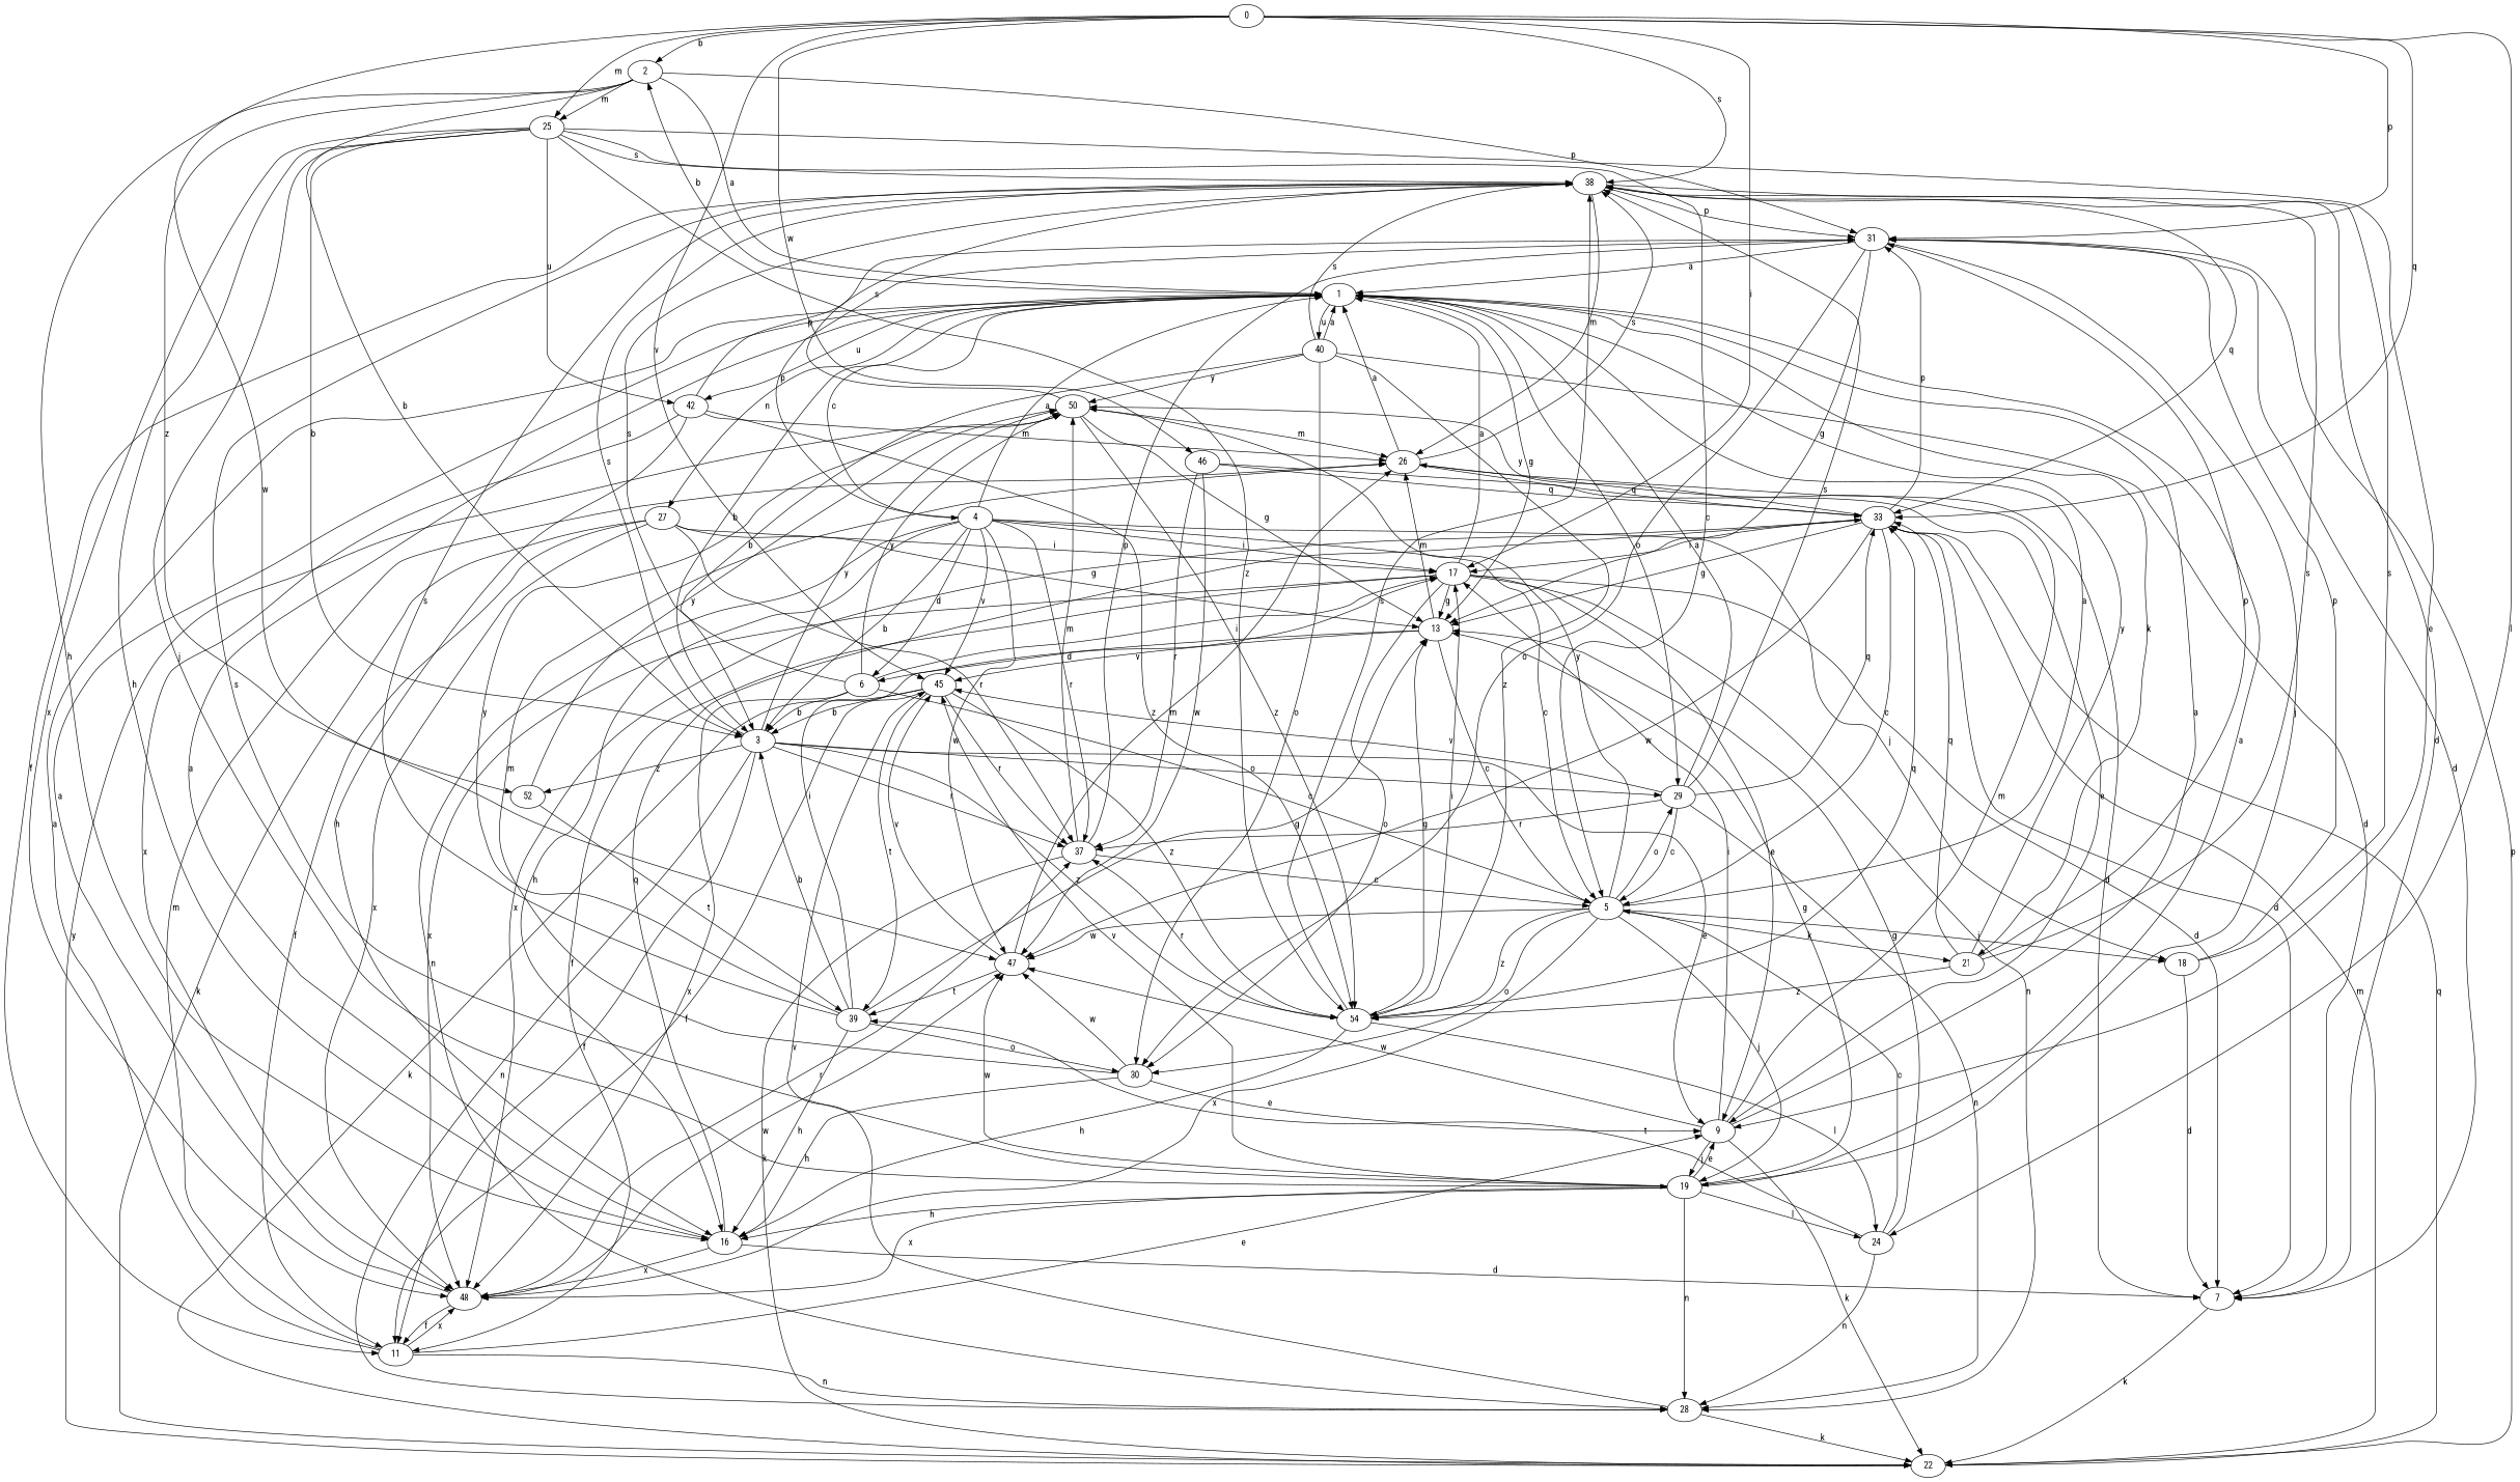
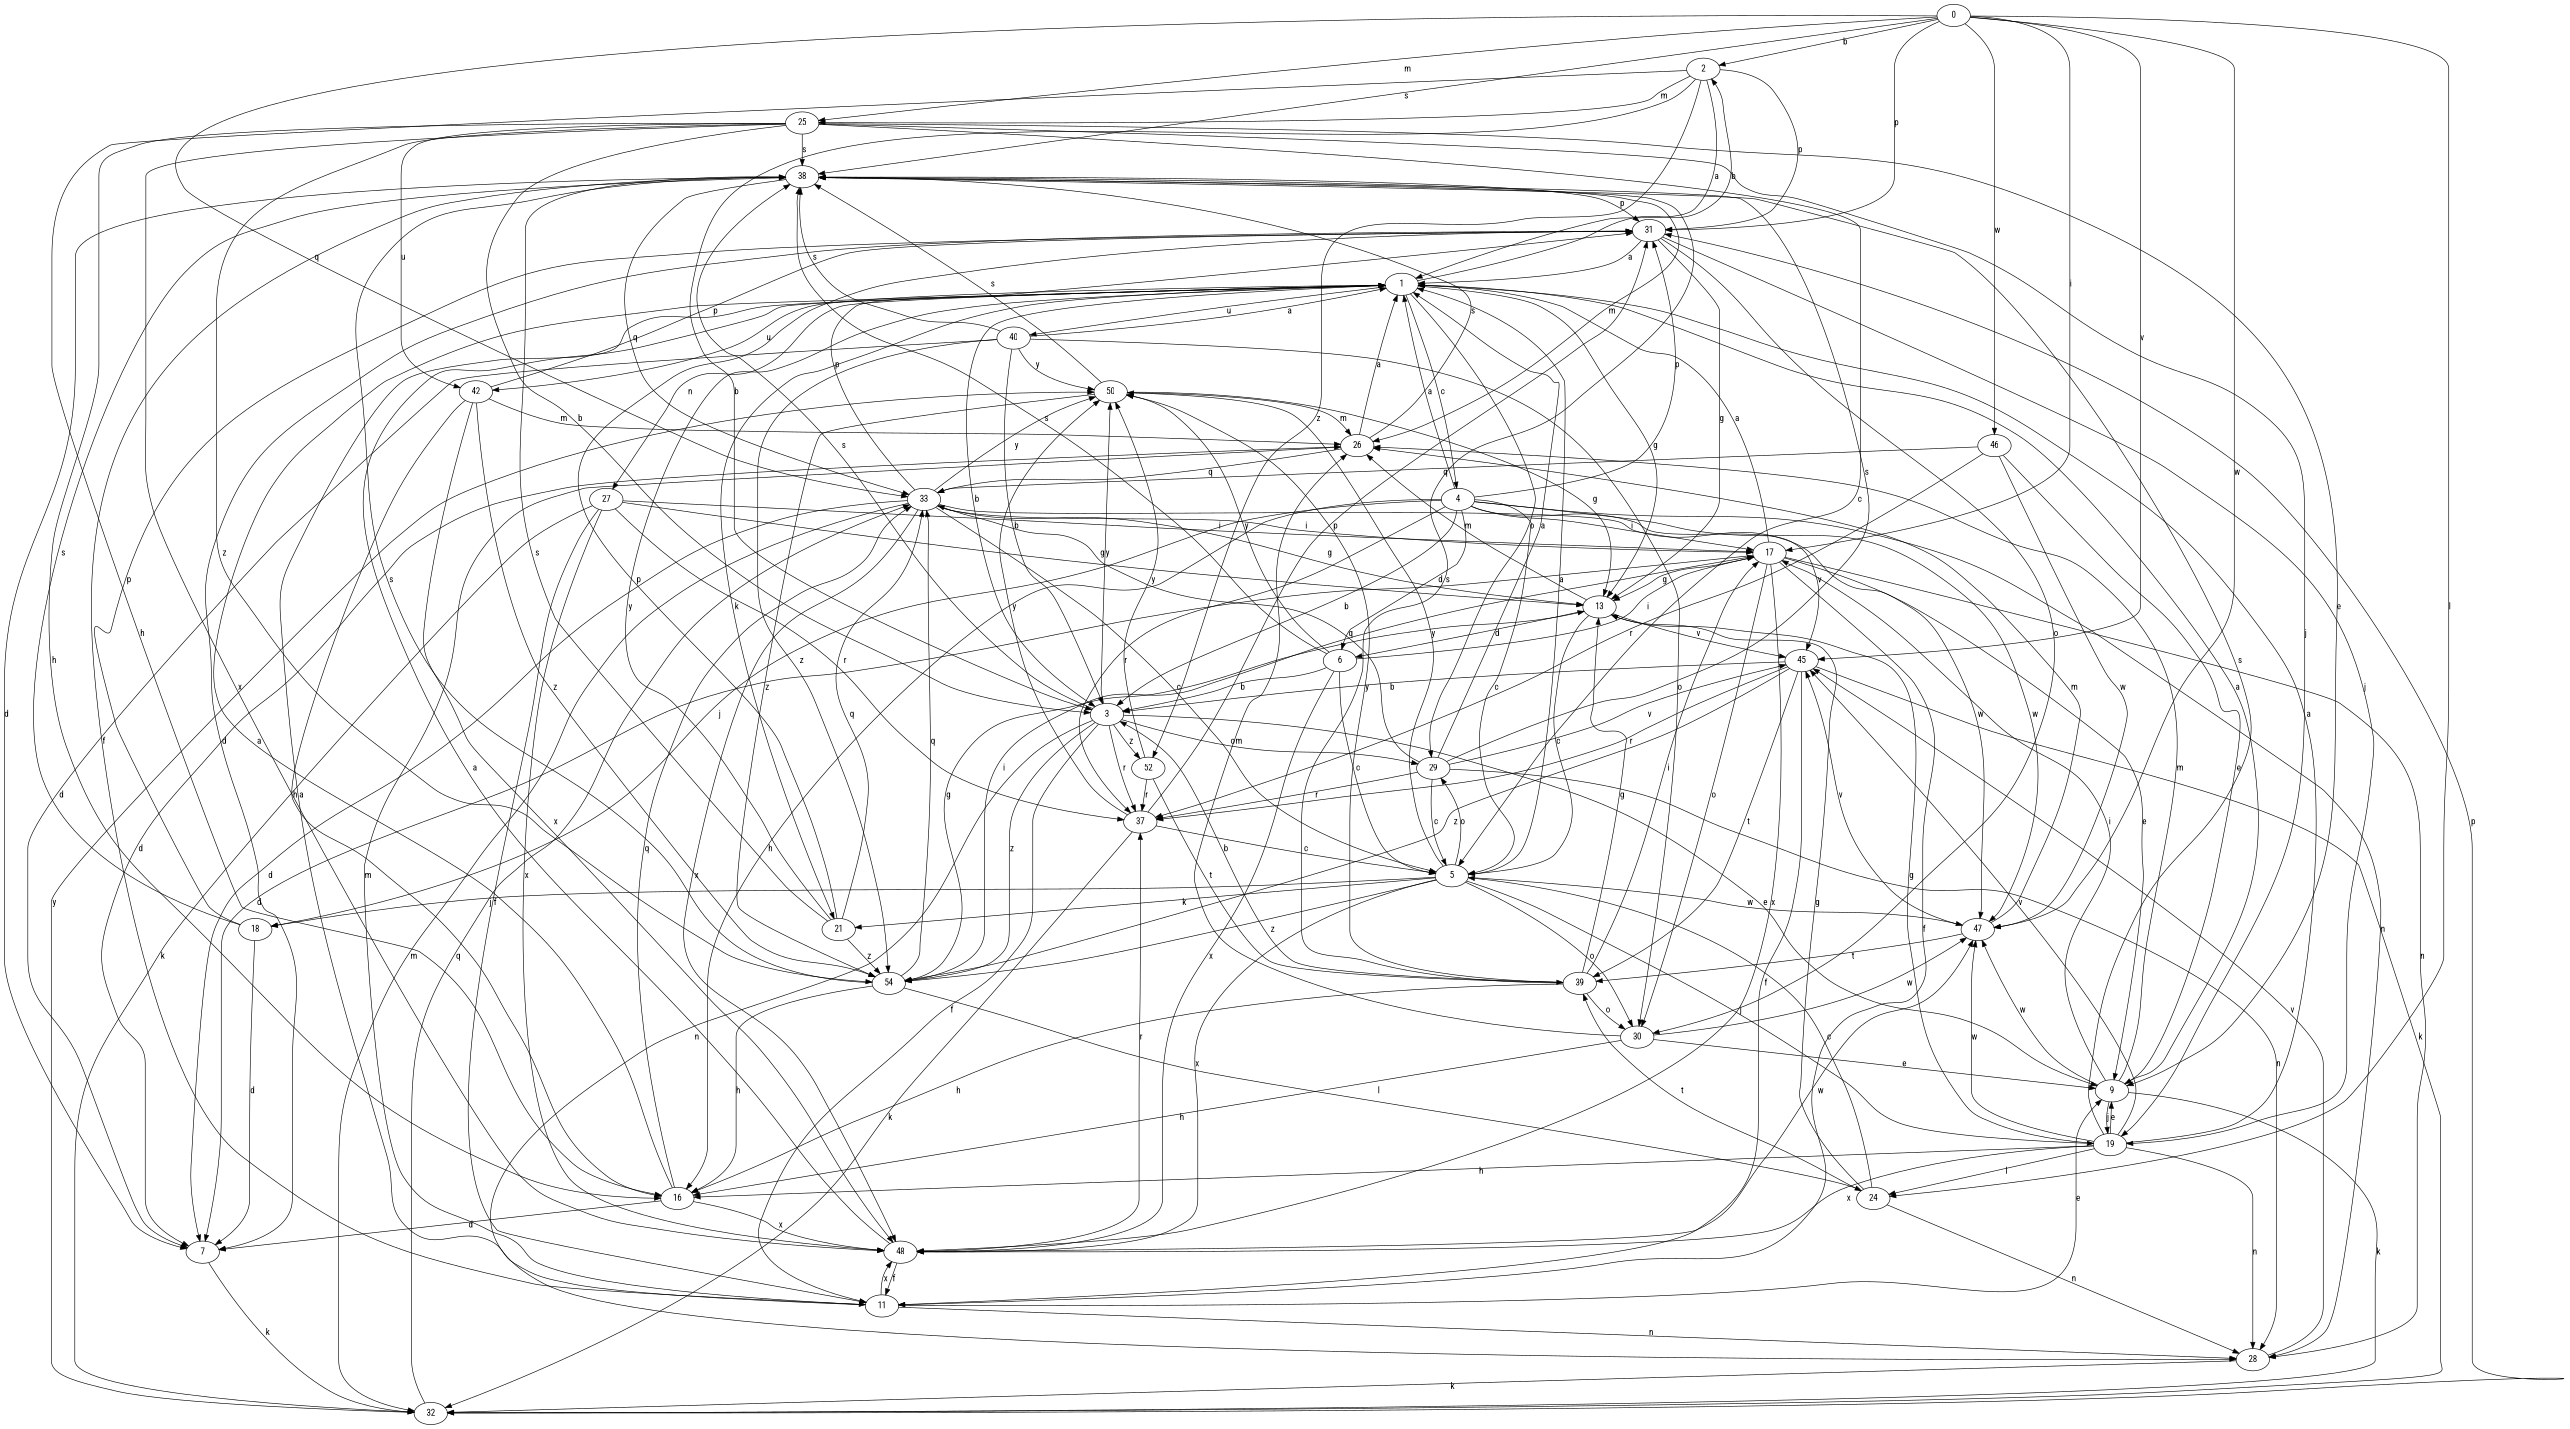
  strict digraph {
    fontname="Roboto Condensed"
    node [fontname="Roboto Condensed"]
    edge [fontname="Roboto Condensed"]
    0
    2
    17
    24
    25
    31
    33
    38
    45
    46
    47
    1
    3
    16
    52
    13
    9
    11
    28
    30
    48
    7
    5
    39
    42
    54
    19
    50
-   22
+   22 [label=32]
    26
    n31 [label=37]
    4
    21
    27
    29
    40
    6
    18
    0 -> 2 [label=b]
    0 -> 17 [label=i]
    0 -> 24 [label=l]
    0 -> 25 [label=m]
    0 -> 31 [label=p]
    0 -> 33 [label=q]
    0 -> 38 [label=s]
    0 -> 45 [label=v]
    0 -> 46 [label=w]
    0 -> 47 [label=w]
    2 -> 25 [label=m]
    2 -> 31 [label=p]
    2 -> 1 [label=a]
    2 -> 3 [label=b]
    2 -> 16 [label=h]
    2 -> 52 [label=z]
    17 -> 1 [label=a]
    17 -> 13 [label=g]
    17 -> 9 [label=e]
    17 -> 11 [label=f]
    17 -> 28 [label=n]
    17 -> 30 [label=o]
    17 -> 48 [label=x]
    17 -> 7 [label=d]
    24 -> 13 [label=g]
    24 -> 28 [label=n]
    24 -> 5 [label=c]
    24 -> 39 [label=t]
    25 -> 38 [label=s]
    25 -> 3 [label=b]
    25 -> 16 [label=h]
    25 -> 9 [label=e]
    25 -> 48 [label=x]
    25 -> 5 [label=c]
    25 -> 42 [label=u]
    25 -> 54 [label=z]
    25 -> 19 [label=j]
    31 -> 1 [label=a]
    31 -> 13 [label=g]
    31 -> 30 [label=o]
    31 -> 7 [label=d]
    31 -> 19 [label=j]
    33 -> 17 [label=i]
    33 -> 31 [label=p]
    33 -> 47 [label=w]
    33 -> 13 [label=g]
    33 -> 48 [label=x]
    33 -> 7 [label=d]
    33 -> 5 [label=c]
    33 -> 50 [label=y]
    33 -> 22 [label=m]
    38 -> 31 [label=p]
    38 -> 33 [label=q]
    38 -> 11 [label=f]
    38 -> 7 [label=d]
    38 -> 26 [label=m]
    45 -> 3 [label=b]
    45 -> 11 [label=f]
    45 -> 39 [label=t]
    45 -> 54 [label=z]
    45 -> 22 [label=k]
    45 -> n31 [label=r]
    46 -> 33 [label=q]
    46 -> 47 [label=w]
    46 -> 9 [label=e]
    46 -> n31 [label=r]
    47 -> 45 [label=v]
    47 -> 39 [label=t]
    47 -> 26 [label=m]
    1 -> 2 [label=b]
    1 -> 3 [label=b]
    1 -> 13 [label=g]
    1 -> 42 [label=u]
    1 -> 4 [label=c]
    1 -> 21 [label=k]
    1 -> 27 [label=n]
    1 -> 29 [label=o]
    1 -> 40 [label=u]
    3 -> 38 [label=s]
    3 -> 52 [label=z]
    3 -> 9 [label=e]
    3 -> 11 [label=f]
    3 -> 28 [label=n]
    3 -> 54 [label=z]
    3 -> 50 [label=y]
    3 -> n31 [label=r]
    3 -> 29 [label=o]
    16 -> 33 [label=q]
    16 -> 1 [label=a]
    16 -> 48 [label=x]
    16 -> 7 [label=d]
    52 -> 39 [label=t]
    52 -> 50 [label=y]
-   54 -> n31 [label=r]
+   52 -> n31 [label=r]
    13 -> 45 [label=v]
    13 -> 5 [label=c]
    13 -> 26 [label=m]
    13 -> 6 [label=d]
    9 -> 17 [label=i]
    9 -> 47 [label=w]
    9 -> 1 [label=a]
    9 -> 19 [label=j]
    9 -> 22 [label=k]
    9 -> 26 [label=m]
    11 -> 1 [label=a]
    11 -> 9 [label=e]
    11 -> 28 [label=n]
    11 -> 48 [label=x]
    11 -> 26 [label=m]
    28 -> 45 [label=v]
    28 -> 22 [label=k]
    30 -> 47 [label=w]
    30 -> 16 [label=h]
    30 -> 9 [label=e]
    30 -> 26 [label=m]
    48 -> 47 [label=w]
    48 -> 1 [label=a]
    48 -> 11 [label=f]
    48 -> n31 [label=r]
    7 -> 22 [label=k]
    5 -> 47 [label=w]
    5 -> 1 [label=a]
    5 -> 30 [label=o]
    5 -> 48 [label=x]
    5 -> 54 [label=z]
    5 -> 19 [label=j]
    5 -> 50 [label=y]
    5 -> 21 [label=k]
    5 -> 29 [label=o]
    5 -> 18 [label=j]
    39 -> 17 [label=i]
    39 -> 38 [label=s]
    39 -> 3 [label=b]
    39 -> 16 [label=h]
    39 -> 13 [label=g]
    39 -> 30 [label=o]
    39 -> 50 [label=y]
    42 -> 31 [label=p]
    42 -> 16 [label=h]
    42 -> 48 [label=x]
    42 -> 54 [label=z]
    42 -> 26 [label=m]
    54 -> 17 [label=i]
    54 -> 24 [label=l]
    54 -> 33 [label=q]
    54 -> 38 [label=s]
    54 -> 16 [label=h]
    54 -> 13 [label=g]
    19 -> 24 [label=l]
    19 -> 38 [label=s]
    19 -> 45 [label=v]
    19 -> 47 [label=w]
    19 -> 1 [label=a]
    19 -> 16 [label=h]
    19 -> 13 [label=g]
    19 -> 9 [label=e]
    19 -> 28 [label=n]
    19 -> 48 [label=x]
    50 -> 38 [label=s]
    50 -> 13 [label=g]
    50 -> 54 [label=z]
    50 -> 26 [label=m]
    22 -> 31 [label=p]
    22 -> 33 [label=q]
    22 -> 50 [label=y]
    26 -> 33 [label=q]
    26 -> 38 [label=s]
    26 -> 1 [label=a]
    26 -> 7 [label=d]
    n31 -> 31 [label=p]
    n31 -> 5 [label=c]
-   n31 -> 50 [label=m]
+   n31 -> 50 [label=y]
    n31 -> 22 [label=k]
    4 -> 17 [label=i]
    4 -> 31 [label=p]
    4 -> 45 [label=v]
    4 -> 47 [label=w]
    4 -> 1 [label=a]
    4 -> 3 [label=b]
    4 -> 16 [label=h]
    4 -> 28 [label=n]
    4 -> 5 [label=c]
    4 -> n31 [label=r]
    4 -> 6 [label=d]
    4 -> 18 [label=j]
    21 -> 31 [label=p]
    21 -> 33 [label=q]
    21 -> 38 [label=s]
    21 -> 1 [label=y]
    21 -> 54 [label=z]
    27 -> 17 [label=i]
    27 -> 13 [label=g]
    27 -> 11 [label=f]
    27 -> 48 [label=x]
    27 -> 22 [label=k]
    27 -> n31 [label=r]
    29 -> 33 [label=q]
    29 -> 38 [label=s]
    29 -> 45 [label=v]
    29 -> 1 [label=a]
    29 -> 28 [label=n]
    29 -> 5 [label=c]
    29 -> n31 [label=r]
    40 -> 38 [label=s]
    40 -> 1 [label=a]
    40 -> 3 [label=b]
    40 -> 30 [label=o]
    40 -> 7 [label=d]
    40 -> 54 [label=z]
    40 -> 50 [label=y]
    6 -> 17 [label=i]
    6 -> 38 [label=s]
    6 -> 3 [label=b]
    6 -> 48 [label=x]
    6 -> 5 [label=c]
    6 -> 50 [label=y]
    18 -> 31 [label=p]
    18 -> 38 [label=s]
    18 -> 7 [label=d]
  }
